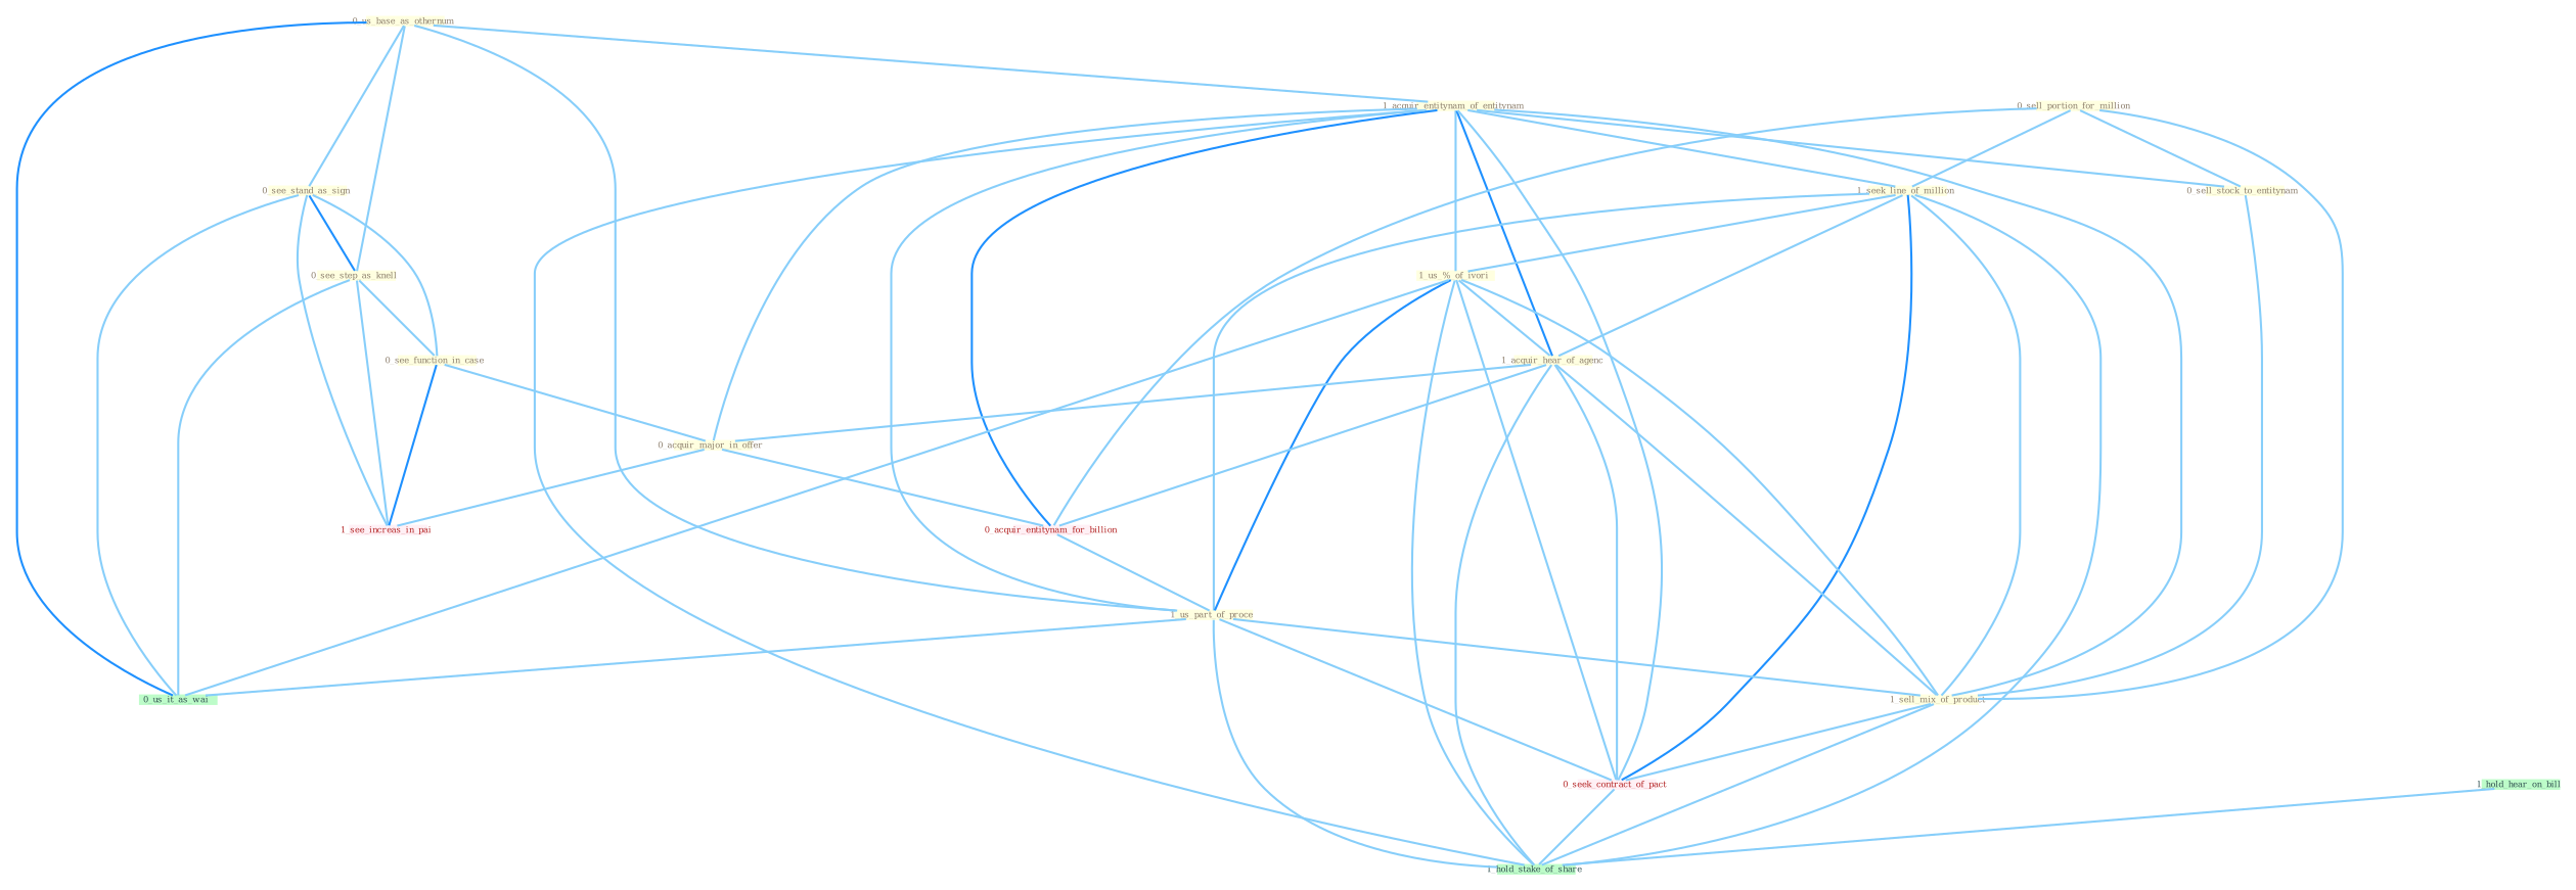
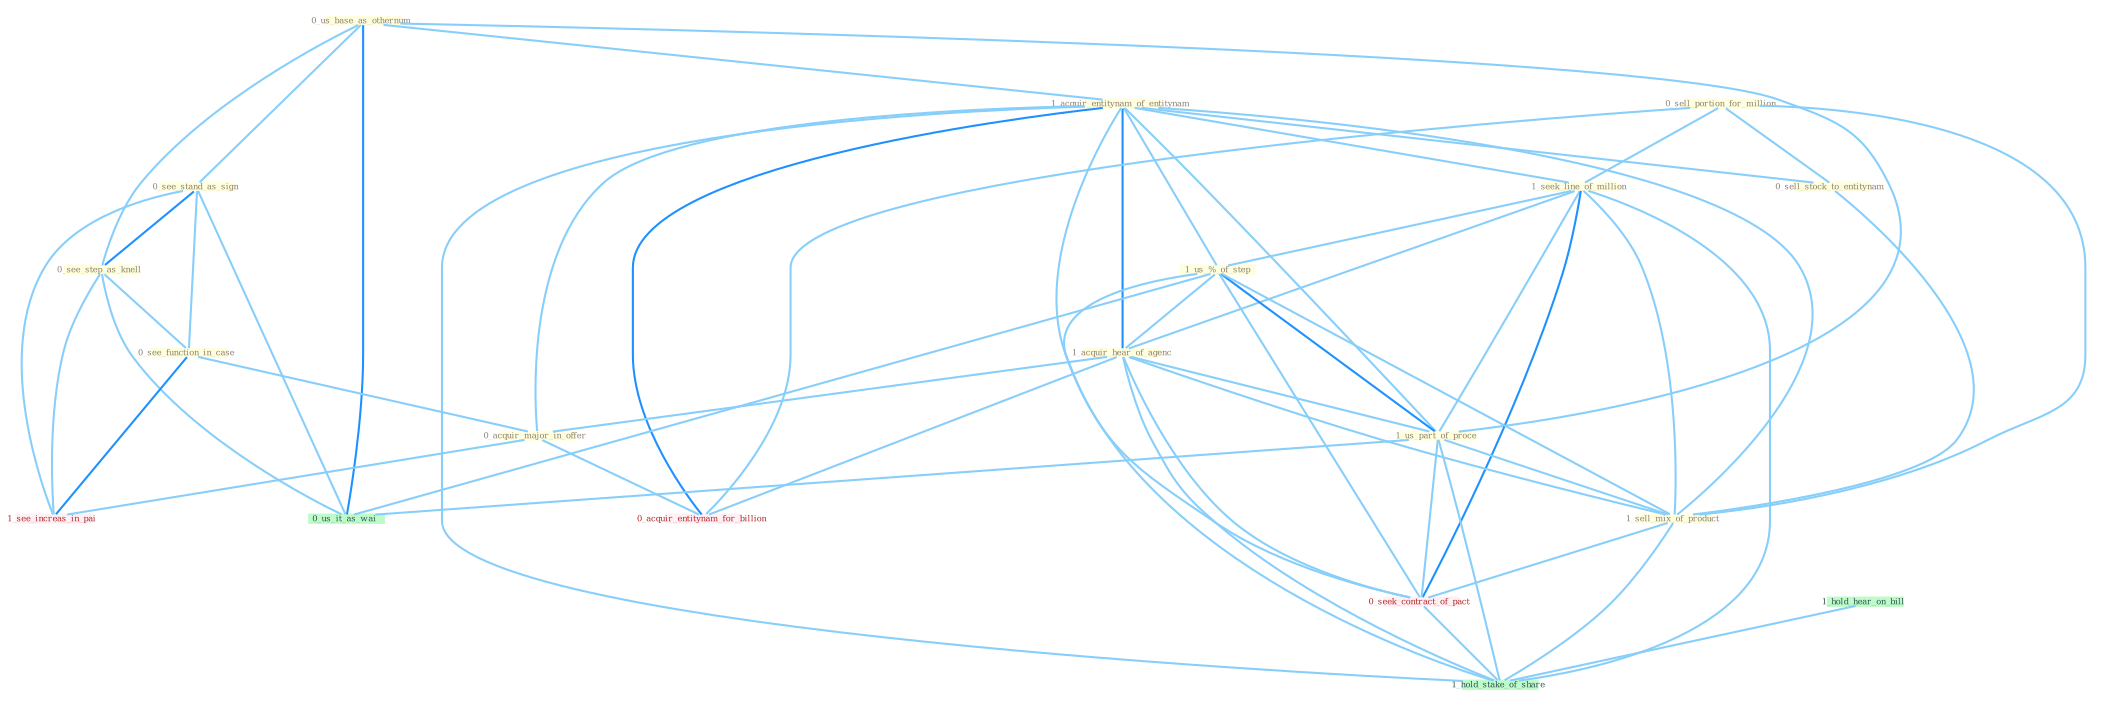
  graph {
    node [color="#ffffe0" fixedsize=true fontcolor="#8b7d6b" fontsize=4 shape=polygon style=filled]
    edge [color="#87cefa" w=1]
    "0_us_base_as_othernum " [height=.06 width=.5]
    "0_see_stand_as_sign " [height=.06 width=.5]
    "0_see_step_as_knell " [height=.06 width=.5]
    "1_acquir_entitynam_of_entitynam " [height=.06 width=.5]
    "0_sell_portion_for_million " [height=.06 width=.5]
    "1_seek_line_of_million " [height=.06 width=.5]
-   "1_us_%_of_ivori " [height=.06 width=.5]
+   "1_us_%_of_ivori " [height=.06 width=.5 label="1_us_%_of_step"]
    "0_see_function_in_case " [height=.06 width=.5]
    n9 [height=.06 label="1_acquir_hear_of_agenc" width=.5]
    "0_sell_stock_to_entitynam " [height=.06 width=.5]
    "1_us_part_of_proce " [height=.06 width=.5]
    "0_acquir_major_in_offer " [height=.06 width=.5]
    "1_sell_mix_of_product " [height=.06 width=.5]
    "0_seek_contract_of_pact " [color="#fff0f5" fontcolor="#b22222" height=.06 width=.5]
    "0_acquir_entitynam_for_billion " [color="#fff0f5" fontcolor="#b22222" height=.06 width=.5]
    "1_see_increas_in_pai " [color="#fff0f5" fontcolor="#b22222" height=.06 width=.5]
    "0_us_it_as_wai " [color="#BDFCC9" fontcolor="#2f4f4f" height=.06 width=.5]
    "1_hold_stake_of_share " [color="#BDFCC9" fontcolor="#2f4f4f" height=.06 width=.5]
    "1_hold_hear_on_bill " [color="#BDFCC9" fontcolor="#2f4f4f" height=.06 width=.5]
    subgraph sub_1 {
      "0_us_base_as_othernum "
      "0_see_stand_as_sign "
      "0_see_step_as_knell "
      "1_acquir_entitynam_of_entitynam "
      "0_sell_portion_for_million "
      "1_seek_line_of_million "
      "1_us_%_of_ivori "
      "0_see_function_in_case "
      n9
      "0_sell_stock_to_entitynam "
      "1_us_part_of_proce "
      "0_acquir_major_in_offer "
      "1_sell_mix_of_product "
    }
    subgraph sub_2 {
      "0_seek_contract_of_pact "
      "0_acquir_entitynam_for_billion "
      "1_see_increas_in_pai "
    }
    "0_us_base_as_othernum " -- "0_see_stand_as_sign "
    "0_us_base_as_othernum " -- "0_see_step_as_knell "
    "0_us_base_as_othernum " -- "1_acquir_entitynam_of_entitynam "
    "0_us_base_as_othernum " -- "1_us_part_of_proce "
    "0_us_base_as_othernum " -- "0_us_it_as_wai " [color="#1e90ff" w=2]
    "0_see_stand_as_sign " -- "0_see_step_as_knell " [color="#1e90ff" w=2]
    "0_see_stand_as_sign " -- "0_see_function_in_case "
    "0_see_stand_as_sign " -- "1_see_increas_in_pai "
    "0_see_stand_as_sign " -- "0_us_it_as_wai "
    "0_see_step_as_knell " -- "0_see_function_in_case "
    "0_see_step_as_knell " -- "1_see_increas_in_pai "
    "0_see_step_as_knell " -- "0_us_it_as_wai "
    "1_acquir_entitynam_of_entitynam " -- "1_seek_line_of_million "
    "1_acquir_entitynam_of_entitynam " -- "1_us_%_of_ivori "
    "1_acquir_entitynam_of_entitynam " -- n9 [color="#1e90ff" w=2]
    "1_acquir_entitynam_of_entitynam " -- "0_sell_stock_to_entitynam "
    "1_acquir_entitynam_of_entitynam " -- "1_us_part_of_proce "
    "1_acquir_entitynam_of_entitynam " -- "0_acquir_major_in_offer "
    "1_acquir_entitynam_of_entitynam " -- "1_sell_mix_of_product "
    "1_acquir_entitynam_of_entitynam " -- "0_seek_contract_of_pact "
    "1_acquir_entitynam_of_entitynam " -- "0_acquir_entitynam_for_billion " [color="#1e90ff" w=2]
    "1_acquir_entitynam_of_entitynam " -- "1_hold_stake_of_share "
    "0_sell_portion_for_million " -- "1_seek_line_of_million "
    "0_sell_portion_for_million " -- "0_sell_stock_to_entitynam "
    "0_sell_portion_for_million " -- "1_sell_mix_of_product "
    "0_sell_portion_for_million " -- "0_acquir_entitynam_for_billion "
    "1_seek_line_of_million " -- "1_us_%_of_ivori "
    "1_seek_line_of_million " -- n9
    "1_seek_line_of_million " -- "1_us_part_of_proce "
    "1_seek_line_of_million " -- "1_sell_mix_of_product "
    "1_seek_line_of_million " -- "0_seek_contract_of_pact " [color="#1e90ff" w=2]
    "1_seek_line_of_million " -- "1_hold_stake_of_share "
    "1_us_%_of_ivori " -- n9
    "1_us_%_of_ivori " -- "1_us_part_of_proce " [color="#1e90ff" w=2]
    "1_us_%_of_ivori " -- "1_sell_mix_of_product "
    "1_us_%_of_ivori " -- "0_seek_contract_of_pact "
    "1_us_%_of_ivori " -- "0_us_it_as_wai "
    "1_us_%_of_ivori " -- "1_hold_stake_of_share "
    "0_see_function_in_case " -- "0_acquir_major_in_offer "
    "0_see_function_in_case " -- "1_see_increas_in_pai " [color="#1e90ff" w=2]
-   "0_acquir_entitynam_for_billion " -- "1_us_part_of_proce "
+   n9 -- "1_us_part_of_proce "
    n9 -- "0_acquir_major_in_offer "
    n9 -- "1_sell_mix_of_product "
    n9 -- "0_seek_contract_of_pact "
    n9 -- "0_acquir_entitynam_for_billion "
    n9 -- "1_hold_stake_of_share "
    "0_sell_stock_to_entitynam " -- "1_sell_mix_of_product "
    "1_us_part_of_proce " -- "1_sell_mix_of_product "
    "1_us_part_of_proce " -- "0_seek_contract_of_pact "
    "1_us_part_of_proce " -- "0_us_it_as_wai "
    "1_us_part_of_proce " -- "1_hold_stake_of_share "
    "0_acquir_major_in_offer " -- "0_acquir_entitynam_for_billion "
    "0_acquir_major_in_offer " -- "1_see_increas_in_pai "
    "1_sell_mix_of_product " -- "0_seek_contract_of_pact "
    "1_sell_mix_of_product " -- "1_hold_stake_of_share "
    "0_seek_contract_of_pact " -- "1_hold_stake_of_share "
    "1_hold_hear_on_bill " -- "1_hold_stake_of_share "
  }
